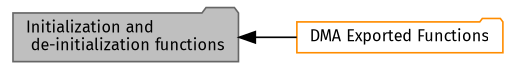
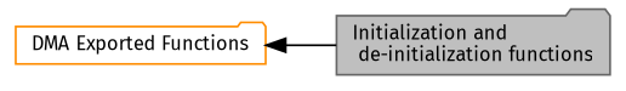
  digraph {
    rankdir=LR
    fontname="Fira Sans"
    node [fontname="Fira Sans" fontsize=10 shape=folder style=filled]
    n1 [color=gray40 fillcolor=grey75 fontcolor=black height=0.2 label="Initialization and\l de-initialization functions" width=0.4]
    n2 [color=darkorange fillcolor=white height=0.2 label="DMA Exported Functions" width=0.4]
-   n1 -> n2 [dir=back fontname="Fira Sans" fontsize=10 labelfontname=Helvetica labelfontsize=10 shape=plaintext style=solid]
+   n2 -> n1 [dir=back fontname="Fira Sans" fontsize=10 labelfontname=Helvetica labelfontsize=10 shape=plaintext style=solid]
  }
